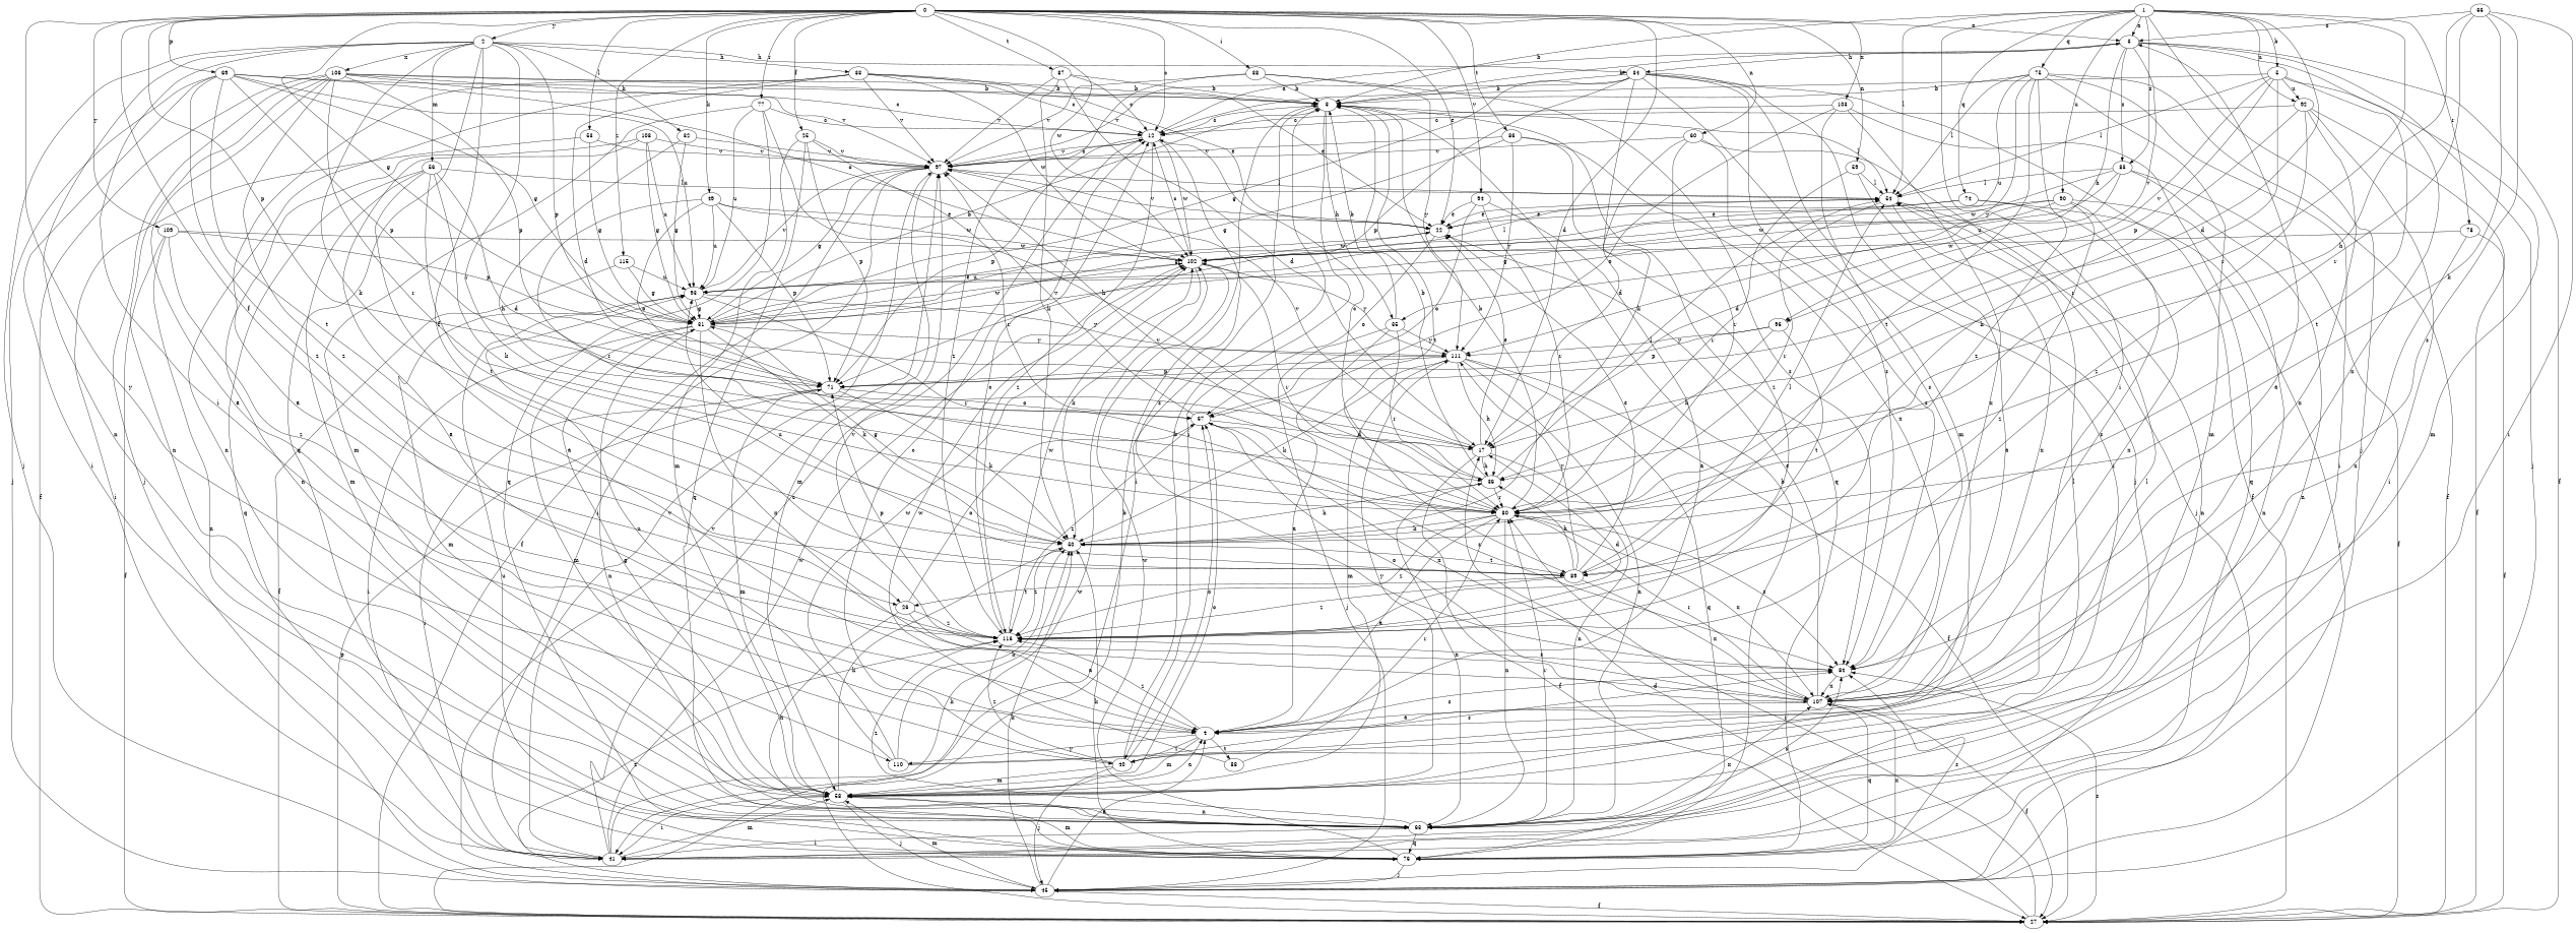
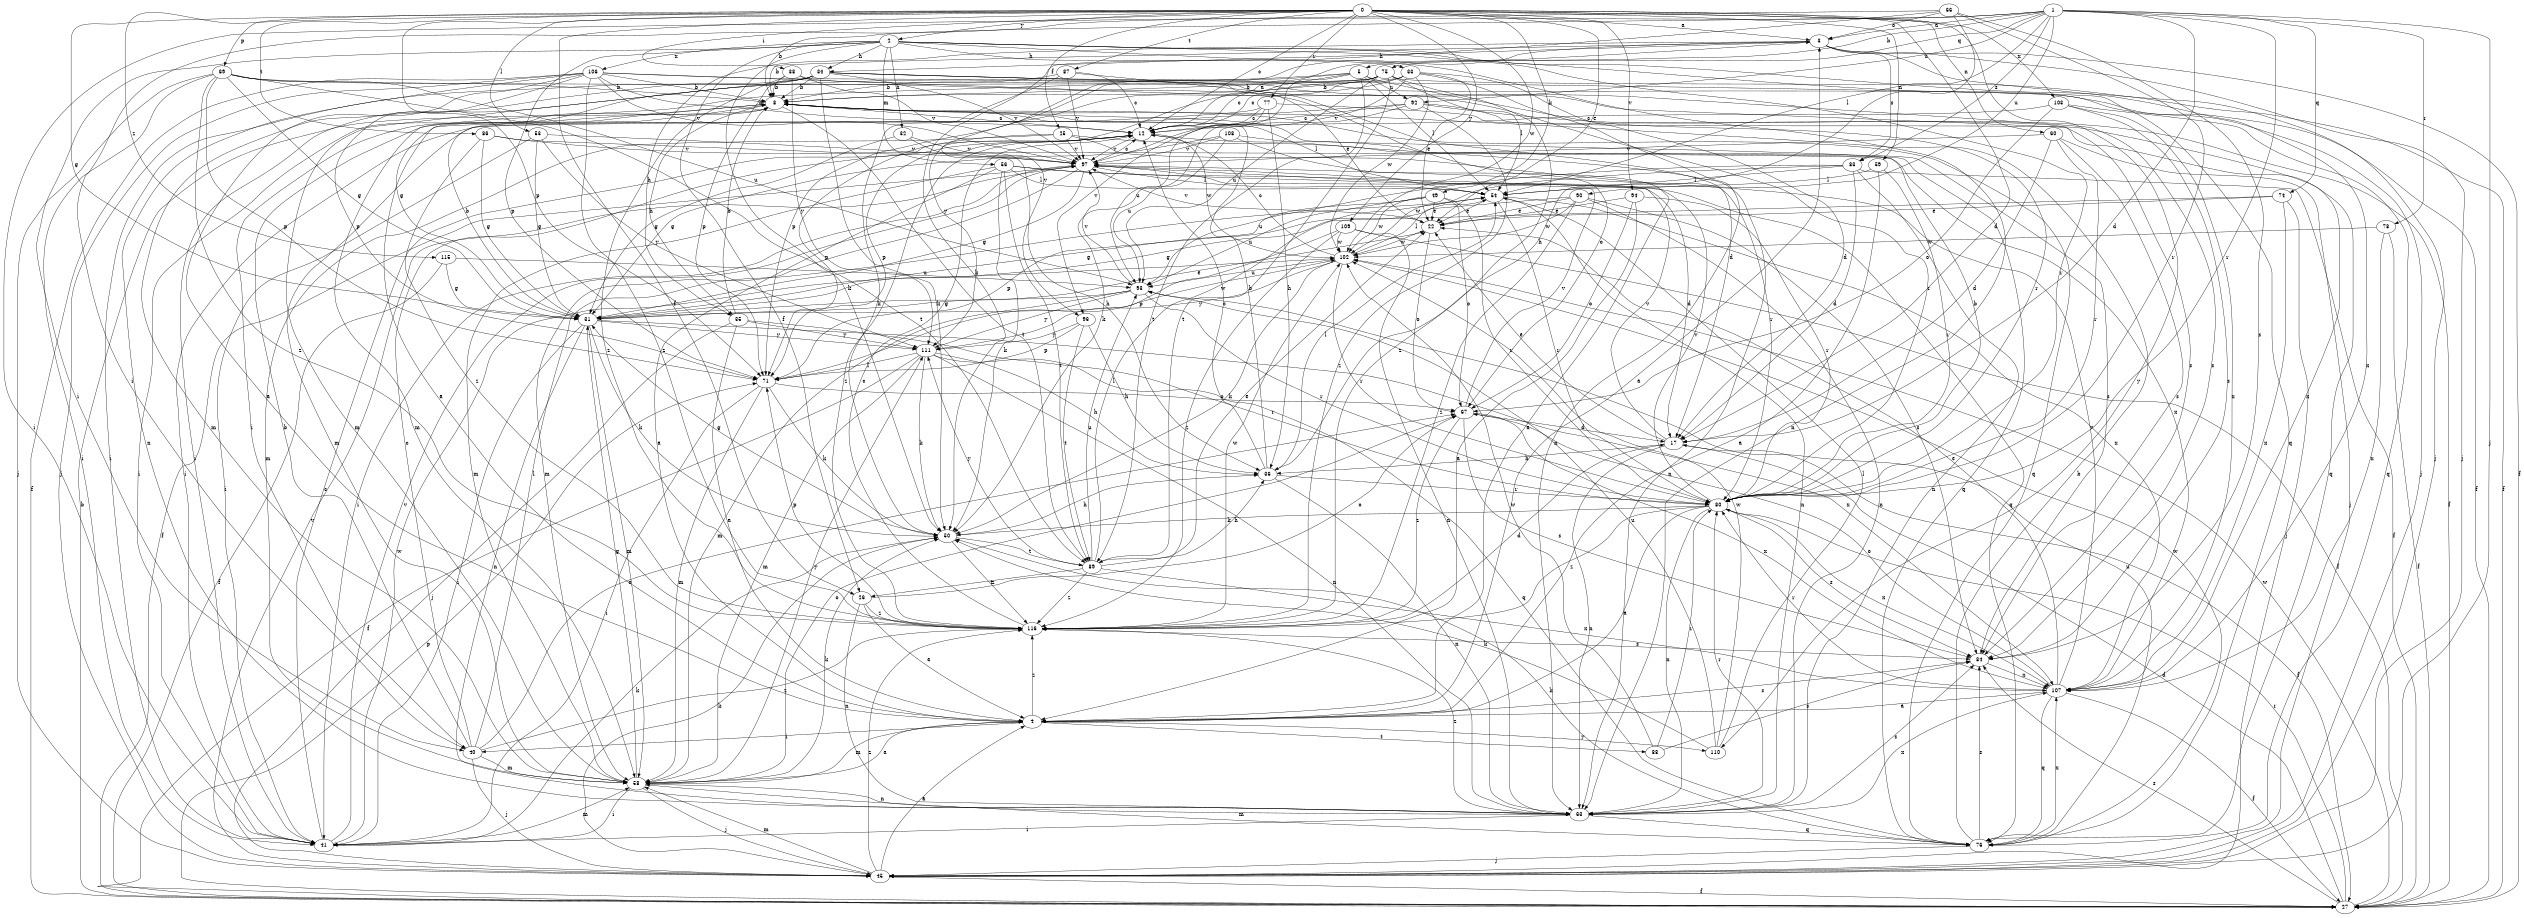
  strict digraph {
    0
    3
    12
    17
    22
    25
    26
    31
    38
    49
    53
    59
    60
    69
    71
    77
    86
    87
    94
    102
    103
    109
    110
    115
    2
    8
    45
    83
    34
    27
    35
    96
    107
    84
    116
    97
    63
    36
    67
    80
    76
    58
    4
    50
    41
    111
    93
    54
    89
    108
    1
    5
    40
    74
    75
    78
    90
    92
    32
    33
    56
    106
    66
    88
    0 -> 3 [label=a]
    0 -> 12 [label=c]
    0 -> 17 [label=d]
    0 -> 22 [label=e]
    0 -> 25 [label=f]
    0 -> 26 [label=f]
    0 -> 31 [label=g]
    0 -> 38 [label=i]
    0 -> 49 [label=k]
    0 -> 53 [label=l]
    0 -> 59 [label=n]
    0 -> 60 [label=n]
    0 -> 69 [label=p]
    0 -> 71 [label=p]
    0 -> 77 [label=r]
    0 -> 86 [label=t]
    0 -> 87 [label=t]
    0 -> 94 [label=v]
    0 -> 102 [label=w]
    0 -> 103 [label=x]
    0 -> 109 [label=y]
    0 -> 110 [label=y]
    0 -> 115 [label=z]
    0 -> 2 [label=y]
    3 -> 8 [label=b]
    3 -> 45 [label=j]
    3 -> 83 [label=s]
    3 -> 34 [label=h]
    3 -> 27 [label=f]
    3 -> 35 [label=h]
    3 -> 96 [label=v]
    3 -> 107 [label=x]
    12 -> 3 [label=a]
    12 -> 71 [label=p]
    12 -> 102 [label=w]
    12 -> 84 [label=s]
    12 -> 116 [label=z]
    12 -> 97 [label=v]
    17 -> 22 [label=e]
    17 -> 27 [label=f]
    17 -> 97 [label=v]
    17 -> 63 [label=n]
    17 -> 36 [label=h]
    22 -> 102 [label=w]
    22 -> 97 [label=v]
    22 -> 67 [label=o]
    25 -> 71 [label=p]
    25 -> 97 [label=v]
    25 -> 80 [label=r]
    25 -> 76 [label=q]
    25 -> 58 [label=m]
    26 -> 116 [label=z]
    26 -> 63 [label=n]
    26 -> 67 [label=o]
    26 -> 4 [label=a]
    31 -> 22 [label=e]
    31 -> 102 [label=w]
    31 -> 8 [label=b]
    31 -> 107 [label=x]
    31 -> 63 [label=n]
    31 -> 58 [label=m]
    31 -> 50 [label=k]
    31 -> 41 [label=i]
    31 -> 111 [label=y]
    38 -> 8 [label=b]
    38 -> 84 [label=s]
    38 -> 116 [label=z]
    38 -> 97 [label=v]
    38 -> 111 [label=y]
    49 -> 22 [label=e]
    49 -> 71 [label=p]
    49 -> 102 [label=w]
    49 -> 67 [label=o]
    49 -> 80 [label=r]
    49 -> 93 [label=u]
    53 -> 31 [label=g]
    53 -> 97 [label=v]
    53 -> 41 [label=i]
-   86 -> 111 [label=y]
+   53 -> 111 [label=y]
    59 -> 80 [label=r]
    59 -> 4 [label=a]
    59 -> 54 [label=l]
    60 -> 17 [label=d]
    60 -> 45 [label=j]
    60 -> 84 [label=s]
    60 -> 97 [label=v]
    60 -> 80 [label=r]
    69 -> 31 [label=g]
    69 -> 71 [label=p]
    69 -> 8 [label=b]
    69 -> 45 [label=j]
    69 -> 116 [label=z]
-   69 -> 102 [label=o]
+   69 -> 67 [label=o]
    69 -> 41 [label=i]
    69 -> 93 [label=u]
    69 -> 89 [label=t]
    71 -> 67 [label=o]
    71 -> 58 [label=m]
    71 -> 50 [label=k]
    71 -> 41 [label=i]
    77 -> 12 [label=c]
    77 -> 36 [label=h]
    77 -> 76 [label=q]
    77 -> 58 [label=m]
    77 -> 93 [label=u]
    86 -> 31 [label=g]
    86 -> 107 [label=x]
    86 -> 116 [label=z]
    86 -> 97 [label=v]
    87 -> 12 [label=c]
    87 -> 17 [label=d]
    87 -> 8 [label=b]
    87 -> 97 [label=v]
    87 -> 50 [label=k]
    94 -> 22 [label=e]
    94 -> 67 [label=o]
    94 -> 80 [label=r]
    94 -> 4 [label=a]
    102 -> 12 [label=c]
    102 -> 80 [label=r]
    102 -> 50 [label=k]
    102 -> 111 [label=y]
    102 -> 93 [label=u]
    102 -> 54 [label=l]
    103 -> 12 [label=c]
    103 -> 107 [label=x]
    103 -> 84 [label=s]
    103 -> 67 [label=o]
    103 -> 76 [label=q]
-   109 -> 31 [label=p]
+   109 -> 71 [label=p]
    109 -> 102 [label=w]
    109 -> 27 [label=f]
    109 -> 116 [label=z]
    109 -> 63 [label=n]
    110 -> 102 [label=w]
    110 -> 50 [label=k]
    110 -> 93 [label=u]
    110 -> 54 [label=l]
    115 -> 31 [label=g]
    115 -> 27 [label=f]
    115 -> 93 [label=u]
    2 -> 26 [label=f]
    2 -> 71 [label=p]
    2 -> 45 [label=j]
    2 -> 34 [label=h]
    2 -> 63 [label=n]
    2 -> 80 [label=r]
    2 -> 76 [label=q]
    2 -> 50 [label=k]
    2 -> 40 [label=i]
    2 -> 32 [label=h]
    2 -> 33 [label=h]
    2 -> 56 [label=m]
    2 -> 106 [label=x]
    8 -> 12 [label=c]
    8 -> 35 [label=h]
    8 -> 76 [label=q]
    8 -> 41 [label=i]
    8 -> 54 [label=l]
    8 -> 89 [label=t]
    8 -> 40 [label=i]
    45 -> 27 [label=f]
    45 -> 116 [label=z]
    45 -> 97 [label=v]
    45 -> 58 [label=m]
    45 -> 4 [label=a]
    45 -> 50 [label=k]
    83 -> 17 [label=d]
    83 -> 102 [label=w]
    83 -> 27 [label=f]
    83 -> 63 [label=n]
    83 -> 93 [label=u]
    83 -> 54 [label=l]
    34 -> 31 [label=g]
    34 -> 71 [label=p]
    34 -> 8 [label=b]
    34 -> 45 [label=j]
    34 -> 27 [label=f]
    34 -> 84 [label=s]
    34 -> 97 [label=v]
    34 -> 58 [label=m]
    34 -> 50 [label=k]
    34 -> 41 [label=i]
    27 -> 17 [label=d]
    27 -> 71 [label=p]
    27 -> 102 [label=w]
    27 -> 8 [label=b]
    27 -> 84 [label=s]
    27 -> 80 [label=r]
    35 -> 8 [label=b]
    35 -> 45 [label=j]
    35 -> 80 [label=r]
    35 -> 4 [label=a]
    35 -> 111 [label=y]
    96 -> 71 [label=p]
    96 -> 36 [label=h]
    96 -> 111 [label=y]
    96 -> 89 [label=t]
    107 -> 22 [label=e]
    107 -> 27 [label=f]
    107 -> 97 [label=v]
    107 -> 67 [label=o]
    107 -> 80 [label=r]
    107 -> 76 [label=q]
    107 -> 4 [label=a]
    84 -> 107 [label=x]
    116 -> 12 [label=c]
    116 -> 17 [label=d]
    116 -> 71 [label=p]
    116 -> 102 [label=w]
    116 -> 84 [label=s]
    97 -> 12 [label=c]
    97 -> 31 [label=g]
    97 -> 27 [label=f]
    97 -> 58 [label=m]
    97 -> 41 [label=i]
    97 -> 54 [label=l]
    63 -> 107 [label=x]
    63 -> 84 [label=s]
    63 -> 116 [label=z]
    63 -> 80 [label=r]
    63 -> 76 [label=q]
    63 -> 41 [label=i]
    36 -> 12 [label=c]
    36 -> 8 [label=b]
    36 -> 63 [label=n]
    36 -> 80 [label=r]
    36 -> 54 [label=l]
    67 -> 17 [label=d]
    67 -> 107 [label=x]
    67 -> 84 [label=s]
    67 -> 116 [label=z]
    67 -> 97 [label=v]
    80 -> 8 [label=b]
    80 -> 107 [label=x]
    80 -> 84 [label=s]
    80 -> 116 [label=z]
    80 -> 97 [label=v]
    80 -> 63 [label=n]
    80 -> 4 [label=a]
    80 -> 50 [label=k]
    76 -> 102 [label=w]
    76 -> 8 [label=b]
    76 -> 45 [label=j]
    76 -> 107 [label=x]
    76 -> 84 [label=s]
    76 -> 58 [label=m]
    76 -> 50 [label=k]
    76 -> 93 [label=u]
    58 -> 31 [label=g]
    58 -> 45 [label=j]
    58 -> 63 [label=n]
    58 -> 67 [label=o]
    58 -> 4 [label=a]
    58 -> 50 [label=k]
    58 -> 41 [label=i]
    58 -> 111 [label=y]
    4 -> 3 [label=a]
    4 -> 110 [label=y]
    4 -> 84 [label=s]
    4 -> 116 [label=z]
    4 -> 58 [label=m]
    4 -> 40 [label=i]
    4 -> 88 [label=t]
    50 -> 31 [label=g]
    50 -> 116 [label=z]
    50 -> 36 [label=h]
    50 -> 89 [label=t]
    41 -> 12 [label=c]
    41 -> 102 [label=w]
    41 -> 97 [label=v]
    41 -> 58 [label=m]
    41 -> 50 [label=k]
-   111 -> 71 [label=p]
+   111 -> 71 [label=l]
    111 -> 27 [label=f]
    111 -> 63 [label=n]
    111 -> 36 [label=h]
    111 -> 76 [label=q]
    111 -> 58 [label=m]
    111 -> 50 [label=k]
    93 -> 31 [label=g]
    93 -> 97 [label=v]
    93 -> 80 [label=r]
    93 -> 58 [label=m]
    93 -> 111 [label=y]
    54 -> 22 [label=e]
    54 -> 107 [label=x]
    54 -> 63 [label=n]
    54 -> 80 [label=r]
    89 -> 22 [label=e]
    89 -> 26 [label=t]
    89 -> 107 [label=x]
    89 -> 116 [label=z]
    89 -> 36 [label=h]
    89 -> 111 [label=y]
    89 -> 93 [label=u]
    89 -> 54 [label=l]
    108 -> 31 [label=g]
    108 -> 97 [label=v]
    108 -> 63 [label=n]
    108 -> 4 [label=a]
    108 -> 93 [label=u]
    1 -> 3 [label=a]
    1 -> 17 [label=d]
    1 -> 8 [label=b]
    1 -> 45 [label=j]
    1 -> 83 [label=s]
    1 -> 80 [label=r]
    1 -> 54 [label=l]
    1 -> 5 [label=b]
    1 -> 40 [label=i]
    1 -> 74 [label=q]
    1 -> 75 [label=q]
    1 -> 78 [label=r]
    1 -> 90 [label=u]
    1 -> 92 [label=u]
    5 -> 12 [label=c]
    5 -> 71 [label=p]
    5 -> 96 [label=v]
    5 -> 80 [label=r]
    5 -> 58 [label=m]
    5 -> 54 [label=l]
    5 -> 89 [label=t]
    5 -> 92 [label=u]
    40 -> 12 [label=c]
    40 -> 8 [label=b]
    40 -> 45 [label=j]
    40 -> 116 [label=z]
    40 -> 67 [label=o]
    40 -> 58 [label=m]
    40 -> 54 [label=l]
    74 -> 22 [label=e]
    74 -> 31 [label=g]
    74 -> 45 [label=j]
    74 -> 107 [label=x]
    75 -> 8 [label=b]
    75 -> 27 [label=f]
    75 -> 116 [label=z]
    75 -> 58 [label=m]
    75 -> 41 [label=i]
    75 -> 111 [label=y]
    75 -> 93 [label=u]
    75 -> 54 [label=l]
    75 -> 89 [label=t]
    78 -> 102 [label=w]
    78 -> 27 [label=f]
    78 -> 107 [label=x]
    90 -> 22 [label=e]
    90 -> 31 [label=g]
    90 -> 102 [label=w]
    90 -> 84 [label=s]
    90 -> 116 [label=z]
    90 -> 63 [label=n]
    92 -> 12 [label=c]
    92 -> 27 [label=f]
    92 -> 107 [label=x]
    92 -> 116 [label=z]
    92 -> 50 [label=k]
    92 -> 41 [label=i]
    32 -> 31 [label=g]
    32 -> 97 [label=v]
    32 -> 36 [label=h]
    33 -> 12 [label=c]
    33 -> 17 [label=d]
    33 -> 22 [label=e]
    33 -> 102 [label=w]
    33 -> 8 [label=b]
    33 -> 97 [label=v]
    33 -> 63 [label=n]
    33 -> 4 [label=a]
    56 -> 17 [label=d]
    56 -> 76 [label=q]
    56 -> 58 [label=m]
    56 -> 4 [label=a]
    56 -> 50 [label=k]
    56 -> 54 [label=l]
    56 -> 89 [label=t]
    106 -> 12 [label=c]
    106 -> 22 [label=e]
    106 -> 71 [label=p]
    106 -> 8 [label=b]
    106 -> 45 [label=j]
    106 -> 27 [label=f]
    106 -> 116 [label=z]
    106 -> 97 [label=v]
    106 -> 63 [label=n]
    106 -> 80 [label=r]
    106 -> 4 [label=a]
    66 -> 3 [label=o]
    66 -> 84 [label=s]
    66 -> 36 [label=h]
    66 -> 80 [label=r]
    66 -> 50 [label=k]
    66 -> 41 [label=i]
    88 -> 102 [label=w]
-   110 -> 84 [label=s]
+   88 -> 84 [label=s]
    88 -> 80 [label=r]
  }
